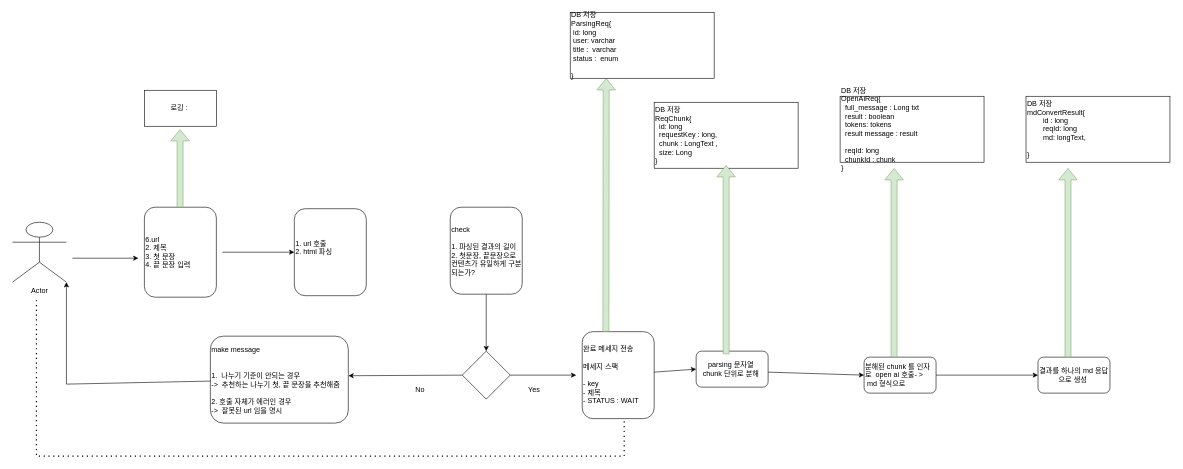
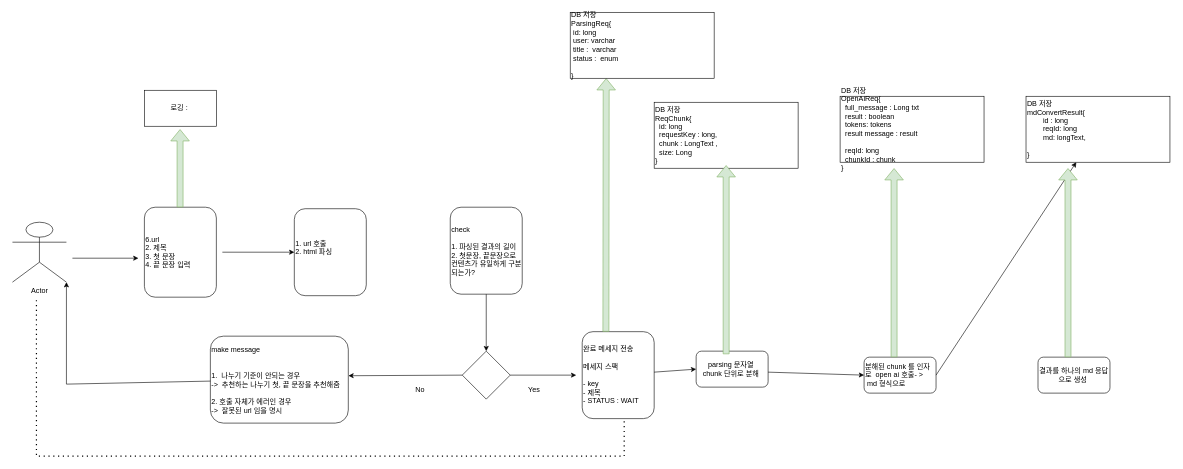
  <mxCell id="0" />
  <mxCell id="1" parent="0" />
  <mxCell id="2" value="Actor" style="shape=umlActor;verticalLabelPosition=bottom;verticalAlign=top;html=1;outlineConnect=0;" parent="1" vertex="1"><mxGeometry x="20" y="370" width="90" height="100" as="geometry" /></mxCell>
  <mxCell id="3" value="6.url&lt;br&gt;2. 제목&lt;div&gt;3. 첫 문장&amp;nbsp;&lt;/div&gt;&lt;div&gt;4. 끝 문장 입력&amp;nbsp;&lt;/div&gt;" style="rounded=1;whiteSpace=wrap;html=1;align=left;" parent="1" vertex="1"><mxGeometry x="240" y="345" width="120" height="150" as="geometry" /></mxCell>
  <mxCell id="4" value="" style="endArrow=classic;html=1;rounded=0;" parent="1" edge="1"><mxGeometry width="50" height="50" relative="1" as="geometry"><mxPoint x="120" y="430" as="sourcePoint" /><mxPoint x="230" y="430" as="targetPoint" /></mxGeometry></mxCell>
  <mxCell id="5" value="1. url 호출&lt;div&gt;2. html 파싱&lt;/div&gt;&lt;div&gt;&lt;br&gt;&lt;/div&gt;" style="rounded=1;whiteSpace=wrap;html=1;align=left;" parent="1" vertex="1"><mxGeometry x="490" y="347.5" width="120" height="145" as="geometry" /></mxCell>
  <mxCell id="6" value="" style="endArrow=classic;html=1;rounded=0;entryX=0;entryY=0.5;entryDx=0;entryDy=0;" parent="1" target="5" edge="1"><mxGeometry width="50" height="50" relative="1" as="geometry"><mxPoint x="370" y="420" as="sourcePoint" /><mxPoint x="440" y="500" as="targetPoint" /></mxGeometry></mxCell>
  <mxCell id="7" value="&lt;div&gt;check&amp;nbsp;&lt;/div&gt;&lt;div&gt;&lt;br&gt;&lt;/div&gt;&lt;div&gt;1. 파싱된 결과의 길이&lt;/div&gt;&lt;div&gt;2. 첫문장, 끝문장으로 컨텐츠가 유일하게 구분되는가?&amp;nbsp;&lt;/div&gt;" style="rounded=1;whiteSpace=wrap;html=1;align=left;" parent="1" vertex="1"><mxGeometry x="750" y="345" width="120" height="145" as="geometry" /></mxCell>
  <mxCell id="8" value="" style="rhombus;whiteSpace=wrap;html=1;" parent="1" vertex="1"><mxGeometry x="770" y="585" width="80" height="80" as="geometry" /></mxCell>
  <mxCell id="9" value="" style="endArrow=classic;html=1;rounded=0;exitX=0;exitY=0.5;exitDx=0;exitDy=0;entryX=1.001;entryY=0.455;entryDx=0;entryDy=0;entryPerimeter=0;" parent="1" source="8" target="10" edge="1"><mxGeometry width="50" height="50" relative="1" as="geometry"><mxPoint x="390" y="550" as="sourcePoint" /><mxPoint x="580" y="620" as="targetPoint" /></mxGeometry></mxCell>
  <mxCell id="10" value="make message&amp;nbsp;&lt;div&gt;&lt;span style=&quot;background-color: initial;&quot;&gt;&lt;br&gt;&lt;br&gt;1.&amp;nbsp; 나누기 기준이 안되는 경우&amp;nbsp;&lt;br&gt;&lt;/span&gt;-&amp;gt;&amp;nbsp; 추천하는 나누기 첫, 끝 문장을 추천해줌&lt;br&gt;&lt;br&gt;2. 호출 자체가 에러인 경우&lt;br&gt;-&amp;gt;&amp;nbsp; 잘못된 url 임을 명시&amp;nbsp;&lt;/div&gt;" style="rounded=1;whiteSpace=wrap;html=1;align=left;" parent="1" vertex="1"><mxGeometry x="350" y="560" width="230" height="145" as="geometry" /></mxCell>
  <mxCell id="11" value="" style="endArrow=classic;html=1;rounded=0;entryX=1;entryY=1;entryDx=0;entryDy=0;entryPerimeter=0;" parent="1" source="10" target="2" edge="1"><mxGeometry width="50" height="50" relative="1" as="geometry"><mxPoint x="390" y="550" as="sourcePoint" /><mxPoint x="440" y="500" as="targetPoint" /><Array as="points"><mxPoint x="110" y="640" /></Array></mxGeometry></mxCell>
  <mxCell id="12" value="" style="endArrow=classic;html=1;rounded=0;entryX=0.5;entryY=0;entryDx=0;entryDy=0;exitX=0.5;exitY=1;exitDx=0;exitDy=0;" parent="1" source="7" target="8" edge="1"><mxGeometry width="50" height="50" relative="1" as="geometry"><mxPoint x="390" y="550" as="sourcePoint" /><mxPoint x="440" y="500" as="targetPoint" /></mxGeometry></mxCell>
  <mxCell id="13" value="No" style="text;html=1;align=center;verticalAlign=middle;whiteSpace=wrap;rounded=0;" parent="1" vertex="1"><mxGeometry x="670" y="635" width="60" height="30" as="geometry" /></mxCell>
  <mxCell id="14" value="" style="endArrow=classic;html=1;rounded=0;exitX=1;exitY=0.5;exitDx=0;exitDy=0;" parent="1" source="8" edge="1"><mxGeometry width="50" height="50" relative="1" as="geometry"><mxPoint x="390" y="550" as="sourcePoint" /><mxPoint x="960" y="625" as="targetPoint" /></mxGeometry></mxCell>
  <mxCell id="15" value="Yes" style="text;html=1;align=center;verticalAlign=middle;whiteSpace=wrap;rounded=0;" parent="1" vertex="1"><mxGeometry x="860" y="635" width="60" height="30" as="geometry" /></mxCell>
  <mxCell id="16" value="완료 메세지 전송&amp;nbsp;&lt;br&gt;&lt;br&gt;메세지 스팩&amp;nbsp;&lt;div&gt;&lt;br&gt;&lt;/div&gt;&lt;div&gt;- key&amp;nbsp;&lt;/div&gt;&lt;div&gt;- 제목&amp;nbsp;&lt;br&gt;- STATUS : WAIT&lt;/div&gt;" style="rounded=1;whiteSpace=wrap;html=1;align=left;" parent="1" vertex="1"><mxGeometry x="970" y="552.5" width="120" height="145" as="geometry" /></mxCell>
  <mxCell id="17" value="" style="endArrow=none;dashed=1;html=1;dashPattern=1 3;strokeWidth=2;rounded=0;" parent="1" edge="1"><mxGeometry width="50" height="50" relative="1" as="geometry"><mxPoint x="60" y="500" as="sourcePoint" /><mxPoint x="1040" y="697.5" as="targetPoint" /><Array as="points"><mxPoint x="60" y="760" /><mxPoint x="1040" y="760" /></Array></mxGeometry></mxCell>
  <mxCell id="18" value="parsing 문자열&amp;nbsp;&lt;div&gt;chunk 단위로 분해&amp;nbsp;&lt;/div&gt;" style="rounded=1;whiteSpace=wrap;html=1;" parent="1" vertex="1"><mxGeometry x="1160" y="585" width="120" height="60" as="geometry" /></mxCell>
  <mxCell id="19" value="" style="endArrow=classic;html=1;rounded=0;entryX=0;entryY=0.5;entryDx=0;entryDy=0;" parent="1" target="18" edge="1"><mxGeometry width="50" height="50" relative="1" as="geometry"><mxPoint x="1090" y="620" as="sourcePoint" /><mxPoint x="440" y="500" as="targetPoint" /></mxGeometry></mxCell>
  <mxCell id="20" value="분해된 chunk 를 인자로&amp;nbsp;&amp;nbsp;&lt;span style=&quot;background-color: initial;&quot;&gt;open ai 호출- &amp;gt;&lt;br&gt;&amp;nbsp;md 형식으로&amp;nbsp;&lt;/span&gt;" style="rounded=1;whiteSpace=wrap;html=1;align=left;" parent="1" vertex="1"><mxGeometry x="1440" y="595" width="120" height="60" as="geometry" /></mxCell>
  <mxCell id="21" value="" style="endArrow=classic;html=1;rounded=0;entryX=0;entryY=0.5;entryDx=0;entryDy=0;" parent="1" target="20" edge="1"><mxGeometry width="50" height="50" relative="1" as="geometry"><mxPoint x="1280" y="620" as="sourcePoint" /><mxPoint x="1240" y="580" as="targetPoint" /></mxGeometry></mxCell>
  <mxCell id="22" value="" style="shape=flexArrow;endArrow=classic;html=1;rounded=0;fillColor=#d5e8d4;strokeColor=#82b366;" parent="1" edge="1"><mxGeometry width="50" height="50" relative="1" as="geometry"><mxPoint x="299.5" y="345" as="sourcePoint" /><mxPoint x="299.5" y="215" as="targetPoint" /></mxGeometry></mxCell>
  <mxCell id="23" value="로깅 :&amp;nbsp;" style="rounded=0;whiteSpace=wrap;html=1;" parent="1" vertex="1"><mxGeometry x="240" y="150" width="120" height="60" as="geometry" /></mxCell>
  <mxCell id="24" value="" style="shape=flexArrow;endArrow=classic;html=1;rounded=0;fillColor=#d5e8d4;strokeColor=#82b366;" parent="1" edge="1"><mxGeometry width="50" height="50" relative="1" as="geometry"><mxPoint x="1009.5" y="552.5" as="sourcePoint" /><mxPoint x="1010" y="130" as="targetPoint" /></mxGeometry></mxCell>
  <mxCell id="25" value="DB 저장&amp;nbsp;&lt;br&gt;ParsingReq{&lt;div&gt;&amp;nbsp;id: long&lt;br&gt;&amp;nbsp;user: varchar&lt;/div&gt;&lt;div&gt;&amp;nbsp;title :&amp;nbsp; varchar&lt;/div&gt;&lt;div&gt;&amp;nbsp;status :&amp;nbsp; enum&lt;/div&gt;&lt;div&gt;&amp;nbsp;&amp;nbsp;&lt;/div&gt;&lt;div&gt;}&lt;/div&gt;" style="rounded=0;whiteSpace=wrap;html=1;align=left;" parent="1" vertex="1"><mxGeometry x="950" y="20" width="240" height="110" as="geometry" /></mxCell>
  <mxCell id="26" value="DB 저장&amp;nbsp;&lt;br&gt;ReqChunk{&lt;div&gt;&amp;nbsp; id: long&amp;nbsp;&lt;br&gt;&amp;nbsp; requestKey : long,&lt;/div&gt;&lt;div&gt;&lt;span style=&quot;background-color: initial;&quot;&gt;&amp;nbsp; chunk : LongText ,&amp;nbsp;&lt;/span&gt;&lt;/div&gt;&lt;div&gt;&lt;span style=&quot;background-color: initial;&quot;&gt;&amp;nbsp; size: Long&amp;nbsp;&lt;/span&gt;&lt;/div&gt;&lt;div&gt;}&lt;/div&gt;" style="rounded=0;whiteSpace=wrap;html=1;align=left;" parent="1" vertex="1"><mxGeometry x="1090" y="170" width="240" height="110" as="geometry" /></mxCell>
  <mxCell id="27" value="" style="shape=flexArrow;endArrow=classic;html=1;rounded=0;fillColor=#d5e8d4;strokeColor=#82b366;" parent="1" edge="1"><mxGeometry width="50" height="50" relative="1" as="geometry"><mxPoint x="1210" y="590" as="sourcePoint" /><mxPoint x="1210" y="275" as="targetPoint" /></mxGeometry></mxCell>
  <mxCell id="28" value="DB 저장&amp;nbsp;&lt;br&gt;OpenAiReq{&lt;div&gt;&lt;span style=&quot;background-color: initial;&quot;&gt;&amp;nbsp; full_message : Long txt&lt;/span&gt;&lt;/div&gt;&lt;div&gt;&lt;span style=&quot;background-color: initial;&quot;&gt;&amp;nbsp; result : boolean&amp;nbsp;&lt;/span&gt;&lt;/div&gt;&lt;div&gt;&lt;span style=&quot;background-color: initial;&quot;&gt;&amp;nbsp; tokens: tokens&amp;nbsp;&lt;/span&gt;&lt;/div&gt;&lt;div&gt;&lt;span style=&quot;background-color: initial;&quot;&gt;&amp;nbsp; result message : result&amp;nbsp;&lt;/span&gt;&lt;/div&gt;&lt;div&gt;&lt;span style=&quot;background-color: initial;&quot;&gt;&lt;br&gt;&amp;nbsp; reqId: long&amp;nbsp;&lt;/span&gt;&lt;/div&gt;&lt;div&gt;&lt;span style=&quot;background-color: initial;&quot;&gt;&amp;nbsp; chunkId : chunk&lt;br&gt;}&lt;/span&gt;&lt;br&gt;&lt;/div&gt;" style="rounded=0;whiteSpace=wrap;html=1;align=left;" parent="1" vertex="1"><mxGeometry x="1400" y="160" width="240" height="110" as="geometry" /></mxCell>
  <mxCell id="29" value="" style="shape=flexArrow;endArrow=classic;html=1;rounded=0;fillColor=#d5e8d4;strokeColor=#82b366;" parent="1" edge="1"><mxGeometry width="50" height="50" relative="1" as="geometry"><mxPoint x="1490" y="595" as="sourcePoint" /><mxPoint x="1490" y="280" as="targetPoint" /></mxGeometry></mxCell>
  <mxCell id="30" value="결과를 하나의 md 응답으로 생성&amp;nbsp;" style="rounded=1;whiteSpace=wrap;html=1;" parent="1" vertex="1"><mxGeometry x="1730" y="595" width="120" height="60" as="geometry" /></mxCell>
- <mxCell id="31" value="" style="endArrow=classic;html=1;rounded=0;exitX=1;exitY=0.5;exitDx=0;exitDy=0;" parent="1" source="20" target="30" edge="1"><mxGeometry width="50" height="50" relative="1" as="geometry"><mxPoint x="1700" y="510" as="sourcePoint" /><mxPoint x="1750" y="460" as="targetPoint" /></mxGeometry></mxCell>
+ <mxCell id="31" value="" style="endArrow=classic;html=1;rounded=0;exitX=1;exitY=0.5;exitDx=0;exitDy=0;" parent="1" source="20" target="33" edge="1"><mxGeometry width="50" height="50" relative="1" as="geometry"><mxPoint x="1700" y="510" as="sourcePoint" /><mxPoint x="1750" y="460" as="targetPoint" /></mxGeometry></mxCell>
  <mxCell id="32" value="" style="shape=flexArrow;endArrow=classic;html=1;rounded=0;fillColor=#d5e8d4;strokeColor=#82b366;" parent="1" edge="1"><mxGeometry width="50" height="50" relative="1" as="geometry"><mxPoint x="1780" y="595" as="sourcePoint" /><mxPoint x="1780" y="280" as="targetPoint" /></mxGeometry></mxCell>
  <mxCell id="33" value="DB 저장&amp;nbsp;&lt;br&gt;mdConvertResult{&lt;div&gt;&lt;span style=&quot;white-space: pre;&quot;&gt;&#09;&lt;/span&gt;id : long&lt;br&gt;&lt;div&gt;&lt;span style=&quot;background-color: initial;&quot;&gt;&lt;span style=&quot;white-space: pre;&quot;&gt;&#09;&lt;/span&gt;reqId: long&amp;nbsp;&lt;br&gt;&lt;/span&gt;&lt;/div&gt;&lt;div&gt;&lt;span style=&quot;background-color: initial;&quot;&gt;&amp;nbsp;&amp;nbsp;&lt;span style=&quot;white-space: pre;&quot;&gt;&#09;&lt;/span&gt;md: longText,&lt;/span&gt;&lt;/div&gt;&lt;div&gt;&lt;span style=&quot;background-color: initial;&quot;&gt;&amp;nbsp;&lt;span style=&quot;white-space: pre;&quot;&gt;&#09;&lt;/span&gt;&lt;/span&gt;&lt;/div&gt;&lt;div&gt;&lt;span style=&quot;background-color: initial;&quot;&gt;}&lt;/span&gt;&lt;br&gt;&lt;/div&gt;&lt;/div&gt;" style="rounded=0;whiteSpace=wrap;html=1;align=left;" parent="1" vertex="1"><mxGeometry x="1710" y="160" width="240" height="110" as="geometry" /></mxCell>
